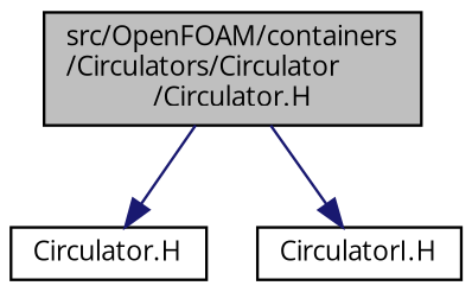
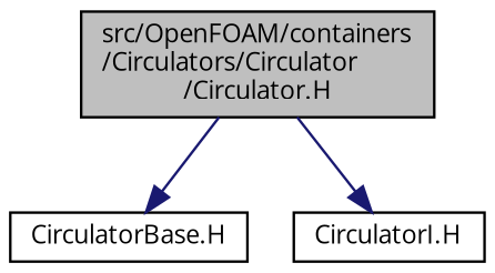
  digraph {
    fontname="Open Sans"
    node [color=black fontname="Open Sans" fontsize=10 shape=record]
    edge [color=midnightblue fontname="Open Sans" fontsize=10 labelfontname=Helvetica labelfontsize=10 style=solid]
    n1 [fillcolor=grey75 fontcolor=black height=0.2 label="src/OpenFOAM/containers\l/Circulators/Circulator\l/Circulator.H" style=filled width=0.4]
-   n2 [height=0.2 label="Circulator.H" width=0.4]
+   n2 [height=0.2 label="CirculatorBase.H" width=0.4]
    n3 [height=0.2 label="CirculatorI.H" width=0.4]
    n1 -> n2
    n1 -> n3
  }
